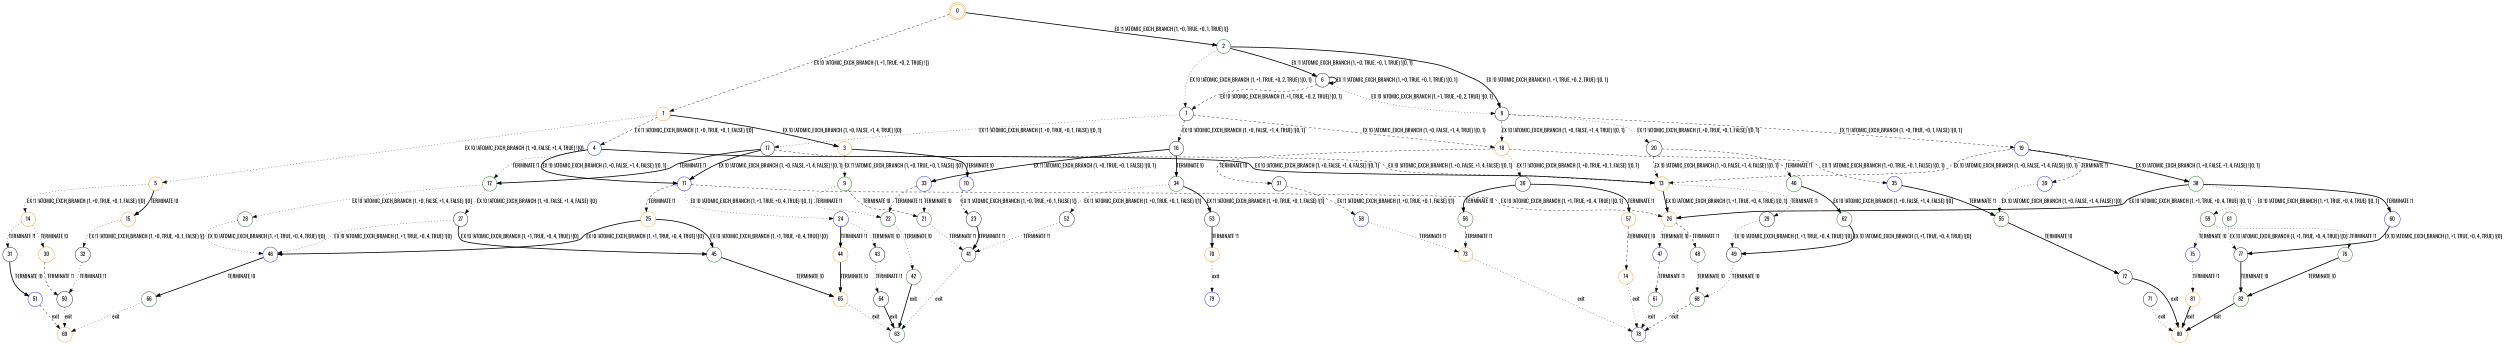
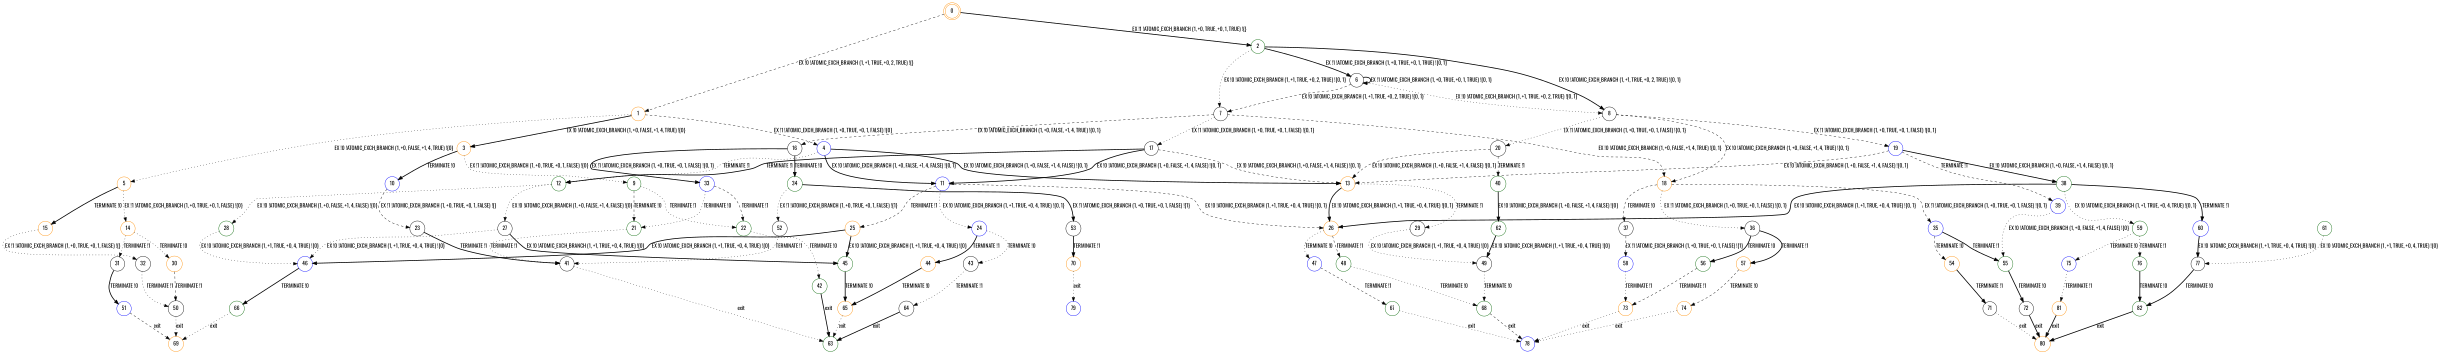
  digraph {
    fontname=Oswald
    node [color=darkgreen fontname=Oswald shape=circle]
    edge [fontname=Oswald style=dotted]
    0 [color=darkorange peripheries=2]
    1 [color=darkorange]
    2
    3 [color=darkorange]
    4 [color=blue]
    5 [color=darkorange]
    6 [color=black]
    7 [color=black]
    8 [color=black]
    9
    10 [color=blue]
    11 [color=blue]
    12
    13 [color=darkorange]
    14 [color=darkorange]
    15 [color=darkorange]
    16 [color=black]
    17 [color=black]
    18 [color=darkorange]
    19 [color=blue]
    20 [color=black]
    21
    22
    23 [color=black]
    24 [color=blue]
    25 [color=darkorange]
    26 [color=darkorange]
    27 [color=black]
    28
    29 [color=black]
    30 [color=darkorange]
    31 [color=black]
    32 [color=black]
    33 [color=blue]
    34
    35 [color=blue]
    36 [color=black]
    37 [color=black]
    38
    39 [color=blue]
    40
    41 [color=black]
    42
    43 [color=black]
    44 [color=darkorange]
    45
    46 [color=blue]
    47 [color=blue]
    48
    49 [color=black]
    50 [color=black]
    51 [color=blue]
    52 [color=black]
    53 [color=black]
+   54 [color=darkorange]
    55
    56
    57 [color=darkorange]
    58 [color=blue]
    59
    60 [color=blue]
    62
    63
    64 [color=black]
    65 [color=darkorange]
    66
    67
    68
    69 [color=darkorange]
    70 [color=darkorange]
    71 [color=black]
    72 [color=black]
    73 [color=darkorange]
    74 [color=darkorange]
    75 [color=blue]
    76
    77 [color=black]
    61
    78 [color=blue]
    79 [color=blue]
    80 [color=darkorange]
    81 [color=darkorange]
    82
    0 -> 1 [label="EX !0 !ATOMIC_EXCH_BRANCH (1, +1, TRUE, +0, 2, TRUE) !{}" style=dashed]
    0 -> 2 [label="EX !1 !ATOMIC_EXCH_BRANCH (1, +0, TRUE, +0, 1, TRUE) !{}" style=bold]
    1 -> 3 [label="EX !0 !ATOMIC_EXCH_BRANCH (1, +0, FALSE, +1, 4, TRUE) !{0}" style=bold]
    1 -> 4 [label="EX !1 !ATOMIC_EXCH_BRANCH (1, +0, TRUE, +0, 1, FALSE) !{0}" style=dashed]
    1 -> 5 [label="EX !0 !ATOMIC_EXCH_BRANCH (1, +0, FALSE, +1, 4, TRUE) !{0}"]
    2 -> 6 [label="EX !1 !ATOMIC_EXCH_BRANCH (1, +0, TRUE, +0, 1, TRUE) !{0, 1}" style=bold]
    2 -> 7 [label="EX !0 !ATOMIC_EXCH_BRANCH (1, +1, TRUE, +0, 2, TRUE) !{0, 1}"]
    2 -> 8 [label="EX !0 !ATOMIC_EXCH_BRANCH (1, +1, TRUE, +0, 2, TRUE) !{0, 1}" style=bold]
    3 -> 9 [label="EX !1 !ATOMIC_EXCH_BRANCH (1, +0, TRUE, +0, 1, FALSE) !{0}"]
    3 -> 10 [label="TERMINATE !0" style=bold]
    4 -> 11 [label="EX !0 !ATOMIC_EXCH_BRANCH (1, +0, FALSE, +1, 4, FALSE) !{0, 1}" style=bold]
    4 -> 12 [label="TERMINATE !1"]
    4 -> 13 [label="EX !0 !ATOMIC_EXCH_BRANCH (1, +0, FALSE, +1, 4, FALSE) !{0, 1}" style=bold]
    5 -> 14 [label="EX !1 !ATOMIC_EXCH_BRANCH (1, +0, TRUE, +0, 1, FALSE) !{0}"]
    5 -> 15 [label="TERMINATE !0" style=bold]
    6 -> 6 [label="EX !1 !ATOMIC_EXCH_BRANCH (1, +0, TRUE, +0, 1, TRUE) !{0, 1}" style=bold]
    6 -> 7 [label="EX !0 !ATOMIC_EXCH_BRANCH (1, +1, TRUE, +0, 2, TRUE) !{0, 1}" style=dashed]
    6 -> 8 [label="EX !0 !ATOMIC_EXCH_BRANCH (1, +1, TRUE, +0, 2, TRUE) !{0, 1}"]
    7 -> 16 [label="EX !0 !ATOMIC_EXCH_BRANCH (1, +0, FALSE, +1, 4, TRUE) !{0, 1}" style=dashed]
    7 -> 17 [label="EX !1 !ATOMIC_EXCH_BRANCH (1, +0, TRUE, +0, 1, FALSE) !{0, 1}"]
    7 -> 18 [label="EX !0 !ATOMIC_EXCH_BRANCH (1, +0, FALSE, +1, 4, TRUE) !{0, 1}" style=dashed]
    8 -> 18 [label="EX !0 !ATOMIC_EXCH_BRANCH (1, +0, FALSE, +1, 4, TRUE) !{0, 1}" style=dashed]
    8 -> 19 [label="EX !1 !ATOMIC_EXCH_BRANCH (1, +0, TRUE, +0, 1, FALSE) !{0, 1}" style=dashed]
    8 -> 20 [label="EX !1 !ATOMIC_EXCH_BRANCH (1, +0, TRUE, +0, 1, FALSE) !{0, 1}"]
    9 -> 21 [label="TERMINATE !0" style=dashed]
    9 -> 22 [label="TERMINATE !1"]
    10 -> 23 [label="EX !1 !ATOMIC_EXCH_BRANCH (1, +0, TRUE, +0, 1, FALSE) !{}" style=dashed]
    11 -> 24 [label="EX !0 !ATOMIC_EXCH_BRANCH (1, +1, TRUE, +0, 4, TRUE) !{0, 1}"]
    11 -> 25 [label="TERMINATE !1" style=dashed]
    11 -> 26 [label="EX !0 !ATOMIC_EXCH_BRANCH (1, +1, TRUE, +0, 4, TRUE) !{0, 1}" style=dashed]
    12 -> 27 [label="EX !0 !ATOMIC_EXCH_BRANCH (1, +0, FALSE, +1, 4, FALSE) !{0}"]
    12 -> 28 [label="EX !0 !ATOMIC_EXCH_BRANCH (1, +0, FALSE, +1, 4, FALSE) !{0}"]
    13 -> 26 [label="EX !0 !ATOMIC_EXCH_BRANCH (1, +1, TRUE, +0, 4, TRUE) !{0, 1}" style=bold]
    13 -> 29 [label="TERMINATE !1"]
    14 -> 30 [label="TERMINATE !0"]
    14 -> 31 [label="TERMINATE !1"]
    15 -> 32 [label="EX !1 !ATOMIC_EXCH_BRANCH (1, +0, TRUE, +0, 1, FALSE) !{}"]
    16 -> 33 [label="EX !1 !ATOMIC_EXCH_BRANCH (1, +0, TRUE, +0, 1, FALSE) !{0, 1}" style=bold]
    16 -> 34 [label="TERMINATE !0" style=bold]
    17 -> 11 [label="EX !0 !ATOMIC_EXCH_BRANCH (1, +0, FALSE, +1, 4, FALSE) !{0, 1}" style=bold]
    17 -> 12 [label="TERMINATE !1" style=bold]
    17 -> 13 [label="EX !0 !ATOMIC_EXCH_BRANCH (1, +0, FALSE, +1, 4, FALSE) !{0, 1}" style=dashed]
    18 -> 35 [label="EX !1 !ATOMIC_EXCH_BRANCH (1, +0, TRUE, +0, 1, FALSE) !{0, 1}" style=dashed]
    18 -> 36 [label="EX !1 !ATOMIC_EXCH_BRANCH (1, +0, TRUE, +0, 1, FALSE) !{0, 1}"]
    18 -> 37 [label="TERMINATE !0" style=dashed]
    19 -> 13 [label="EX !0 !ATOMIC_EXCH_BRANCH (1, +0, FALSE, +1, 4, FALSE) !{0, 1}" style=dashed]
    19 -> 38 [label="EX !0 !ATOMIC_EXCH_BRANCH (1, +0, FALSE, +1, 4, FALSE) !{0, 1}" style=bold]
    19 -> 39 [label="TERMINATE !1" style=dashed]
    20 -> 13 [label="EX !0 !ATOMIC_EXCH_BRANCH (1, +0, FALSE, +1, 4, FALSE) !{0, 1}" style=dashed]
    20 -> 40 [label="TERMINATE !1" style=dashed]
    21 -> 41 [label="TERMINATE !1"]
    22 -> 42 [label="TERMINATE !0"]
    23 -> 41 [label="TERMINATE !1" style=bold]
    24 -> 43 [label="TERMINATE !0"]
    24 -> 44 [label="TERMINATE !1" style=bold]
    25 -> 45 [label="EX !0 !ATOMIC_EXCH_BRANCH (1, +1, TRUE, +0, 4, TRUE) !{0}" style=bold]
    25 -> 46 [label="EX !0 !ATOMIC_EXCH_BRANCH (1, +1, TRUE, +0, 4, TRUE) !{0}" style=bold]
    26 -> 47 [label="TERMINATE !0"]
    26 -> 48 [label="TERMINATE !1" style=dashed]
    27 -> 45 [label="EX !0 !ATOMIC_EXCH_BRANCH (1, +1, TRUE, +0, 4, TRUE) !{0}" style=bold]
    27 -> 46 [label="EX !0 !ATOMIC_EXCH_BRANCH (1, +1, TRUE, +0, 4, TRUE) !{0}"]
    28 -> 46 [label="EX !0 !ATOMIC_EXCH_BRANCH (1, +1, TRUE, +0, 4, TRUE) !{0}"]
    29 -> 49 [label="EX !0 !ATOMIC_EXCH_BRANCH (1, +1, TRUE, +0, 4, TRUE) !{0}"]
    30 -> 50 [label="TERMINATE !1" style=dashed]
    31 -> 51 [label="TERMINATE !0" style=bold]
    32 -> 50 [label="TERMINATE !1"]
    33 -> 21 [label="TERMINATE !0"]
    33 -> 22 [label="TERMINATE !1" style=dashed]
    34 -> 52 [label="EX !1 !ATOMIC_EXCH_BRANCH (1, +0, TRUE, +0, 1, FALSE) !{1}"]
    34 -> 53 [label="EX !1 !ATOMIC_EXCH_BRANCH (1, +0, TRUE, +0, 1, FALSE) !{1}" style=bold]
+   35 -> 54 [label="TERMINATE !0" style=dashed]
    35 -> 55 [label="TERMINATE !1" style=bold]
    36 -> 56 [label="TERMINATE !0" style=bold]
    36 -> 57 [label="TERMINATE !1" style=bold]
    37 -> 58 [label="EX !1 !ATOMIC_EXCH_BRANCH (1, +0, TRUE, +0, 1, FALSE) !{1}" style=dashed]
    38 -> 26 [label="EX !0 !ATOMIC_EXCH_BRANCH (1, +1, TRUE, +0, 4, TRUE) !{0, 1}" style=bold]
    38 -> 59 [label="EX !0 !ATOMIC_EXCH_BRANCH (1, +1, TRUE, +0, 4, TRUE) !{0, 1}"]
    38 -> 60 [label="TERMINATE !1" style=bold]
    39 -> 55 [label="EX !0 !ATOMIC_EXCH_BRANCH (1, +0, FALSE, +1, 4, FALSE) !{0}"]
    40 -> 62 [label="EX !0 !ATOMIC_EXCH_BRANCH (1, +0, FALSE, +1, 4, FALSE) !{0}" style=bold]
    41 -> 63 [label=exit]
    42 -> 63 [label=exit style=bold]
    43 -> 64 [label="TERMINATE !1"]
    44 -> 65 [label="TERMINATE !0" style=bold]
    45 -> 65 [label="TERMINATE !0" style=bold]
    46 -> 66 [label="TERMINATE !0" style=bold]
    47 -> 67 [label="TERMINATE !1" style=dashed]
    48 -> 68 [label="TERMINATE !0"]
    49 -> 68 [label="TERMINATE !0"]
    50 -> 69 [label=exit]
    51 -> 69 [label=exit style=dashed]
    52 -> 41 [label="TERMINATE !1"]
    53 -> 70 [label="TERMINATE !1" style=bold]
+   54 -> 71 [label="TERMINATE !1" style=bold]
    55 -> 72 [label="TERMINATE !0" style=bold]
    56 -> 73 [label="TERMINATE !1" style=dashed]
    57 -> 74 [label="TERMINATE !0" style=dashed]
    58 -> 73 [label="TERMINATE !1"]
    59 -> 75 [label="TERMINATE !0"]
    59 -> 76 [label="TERMINATE !1"]
    60 -> 77 [label="EX !0 !ATOMIC_EXCH_BRANCH (1, +1, TRUE, +0, 4, TRUE) !{0}" style=bold]
    62 -> 49 [label="EX !0 !ATOMIC_EXCH_BRANCH (1, +1, TRUE, +0, 4, TRUE) !{0}" style=bold]
    64 -> 63 [label=exit style=bold]
    65 -> 63 [label=exit]
    66 -> 69 [label=exit]
    67 -> 78 [label=exit]
    68 -> 78 [label=exit style=dashed]
    70 -> 79 [label=exit]
    71 -> 80 [label=exit]
    72 -> 80 [label=exit style=bold]
    73 -> 78 [label=exit]
    74 -> 78 [label=exit]
    75 -> 81 [label="TERMINATE !1"]
    76 -> 82 [label="TERMINATE !0" style=bold]
    77 -> 82 [label="TERMINATE !0" style=bold]
    61 -> 77 [label="EX !0 !ATOMIC_EXCH_BRANCH (1, +1, TRUE, +0, 4, TRUE) !{0}"]
    81 -> 80 [label=exit style=bold]
    82 -> 80 [label=exit style=bold]
  }
